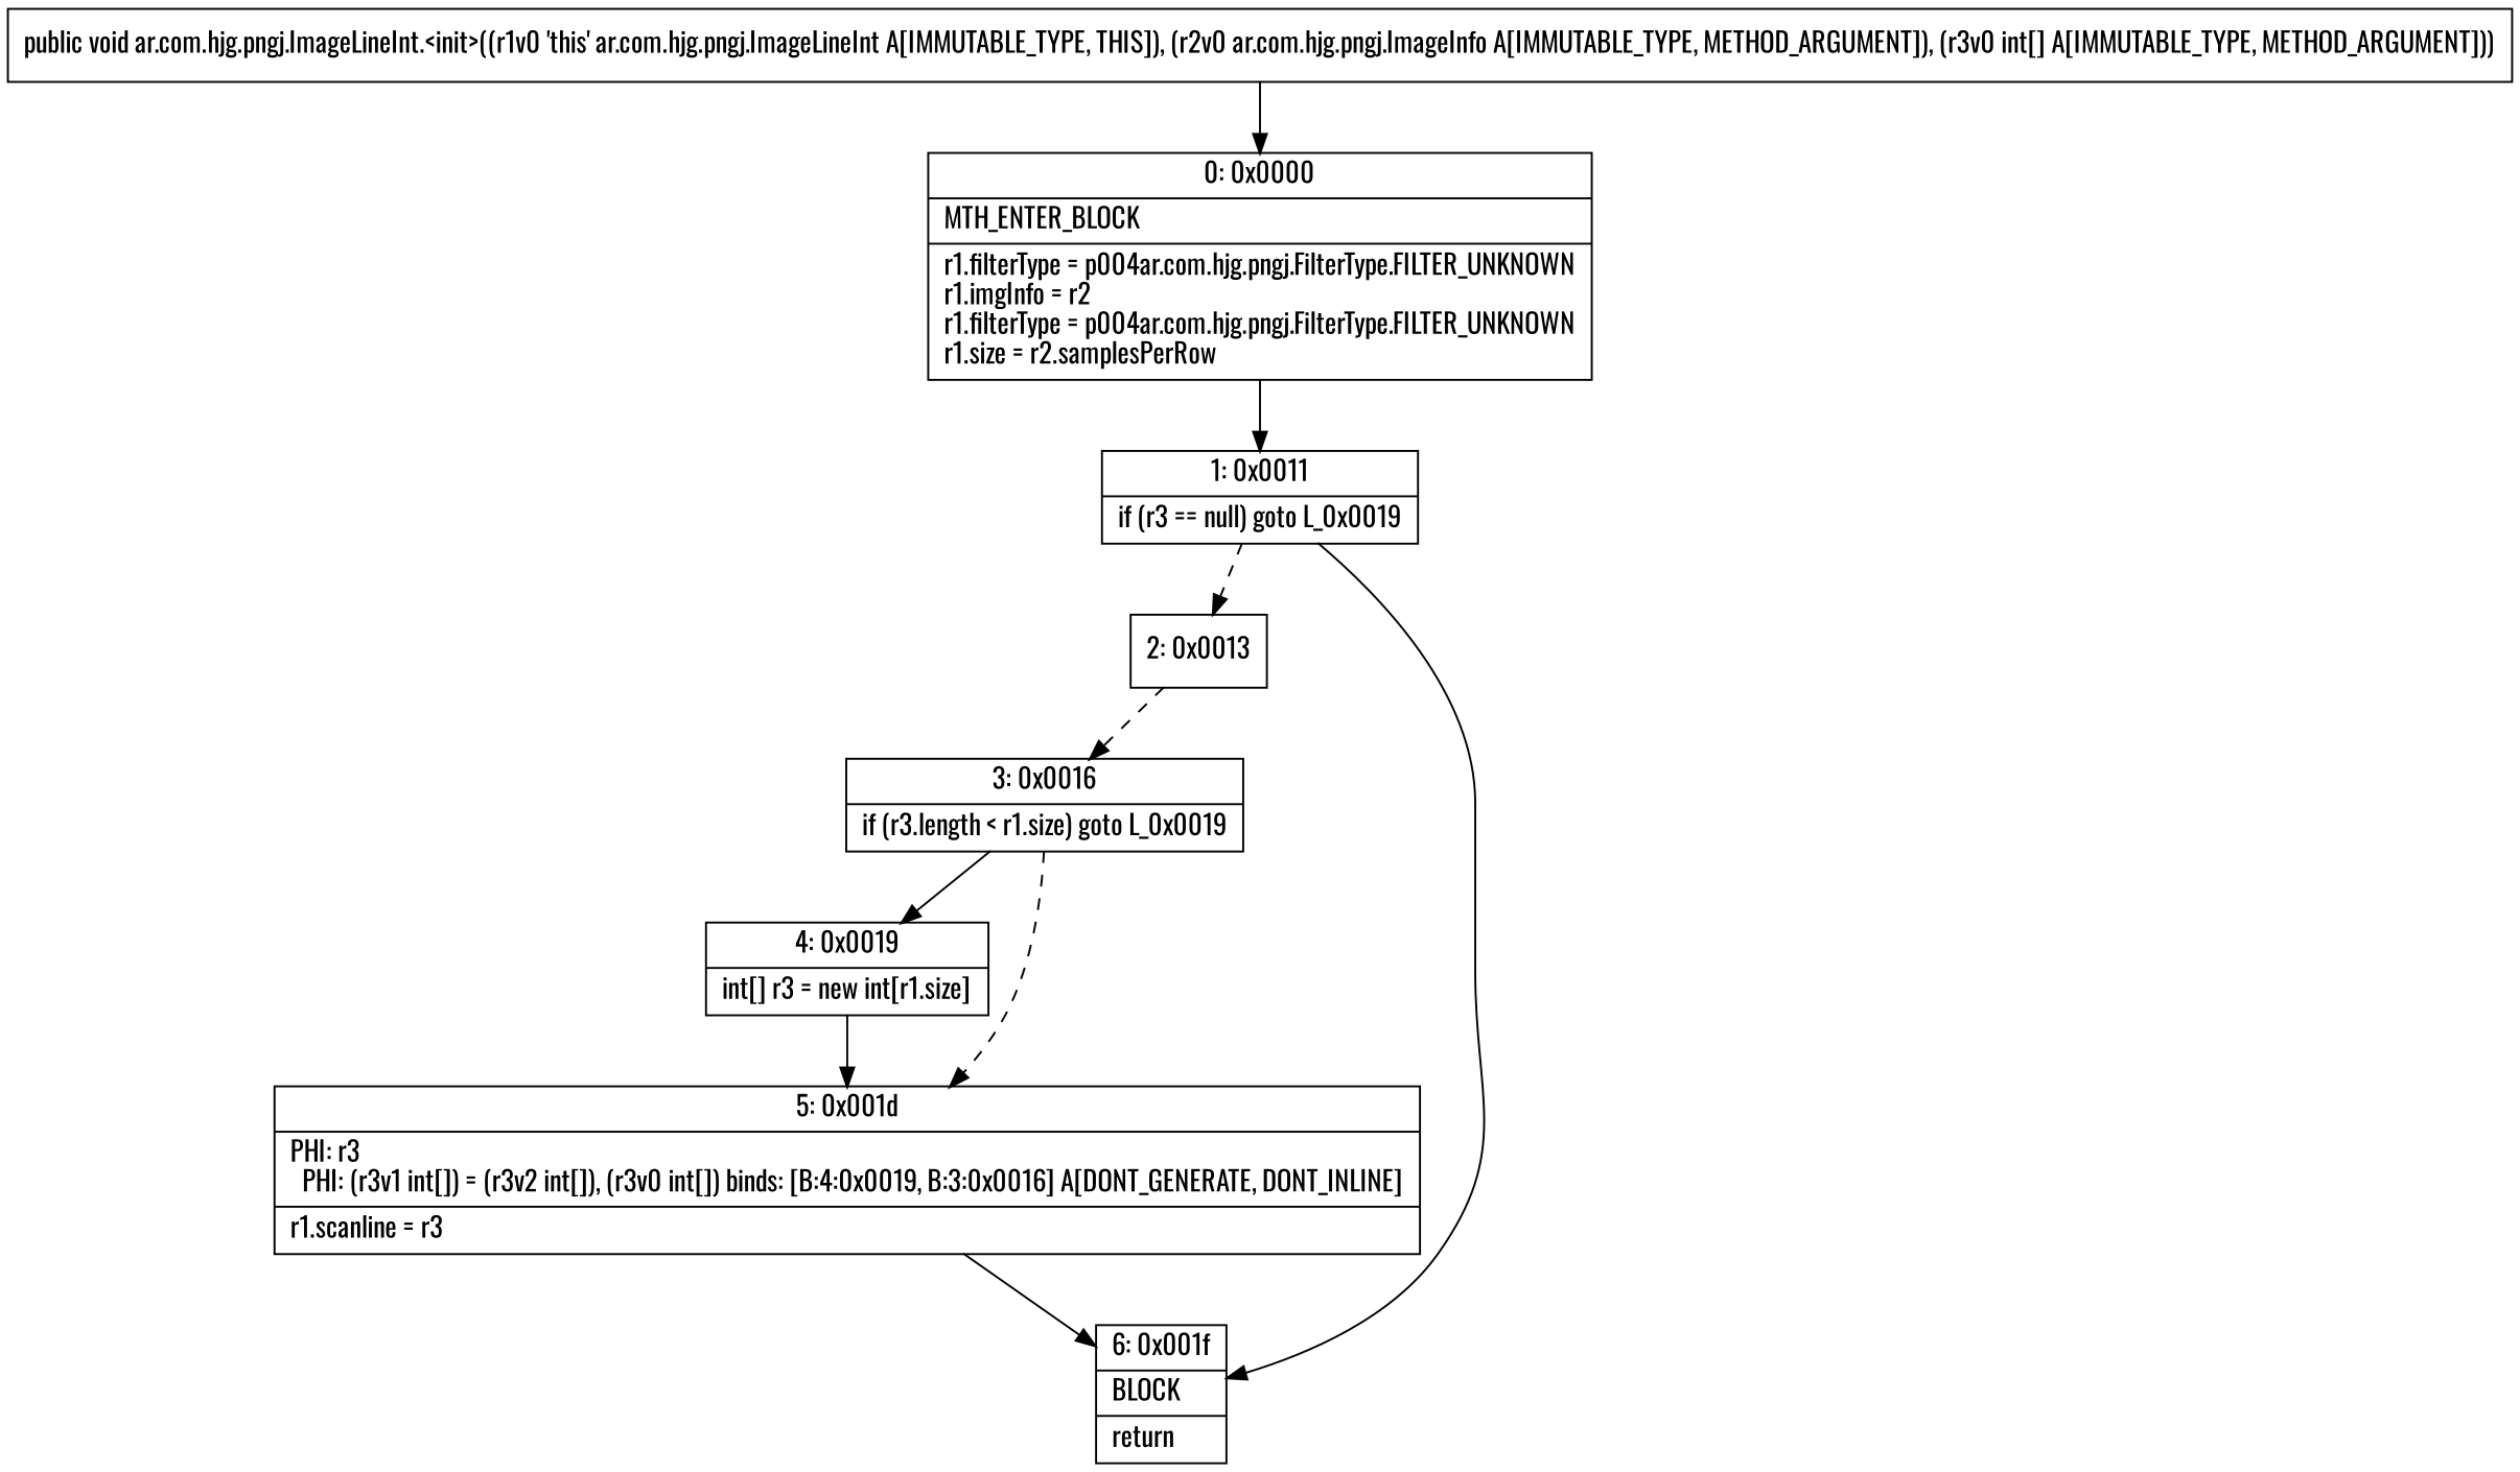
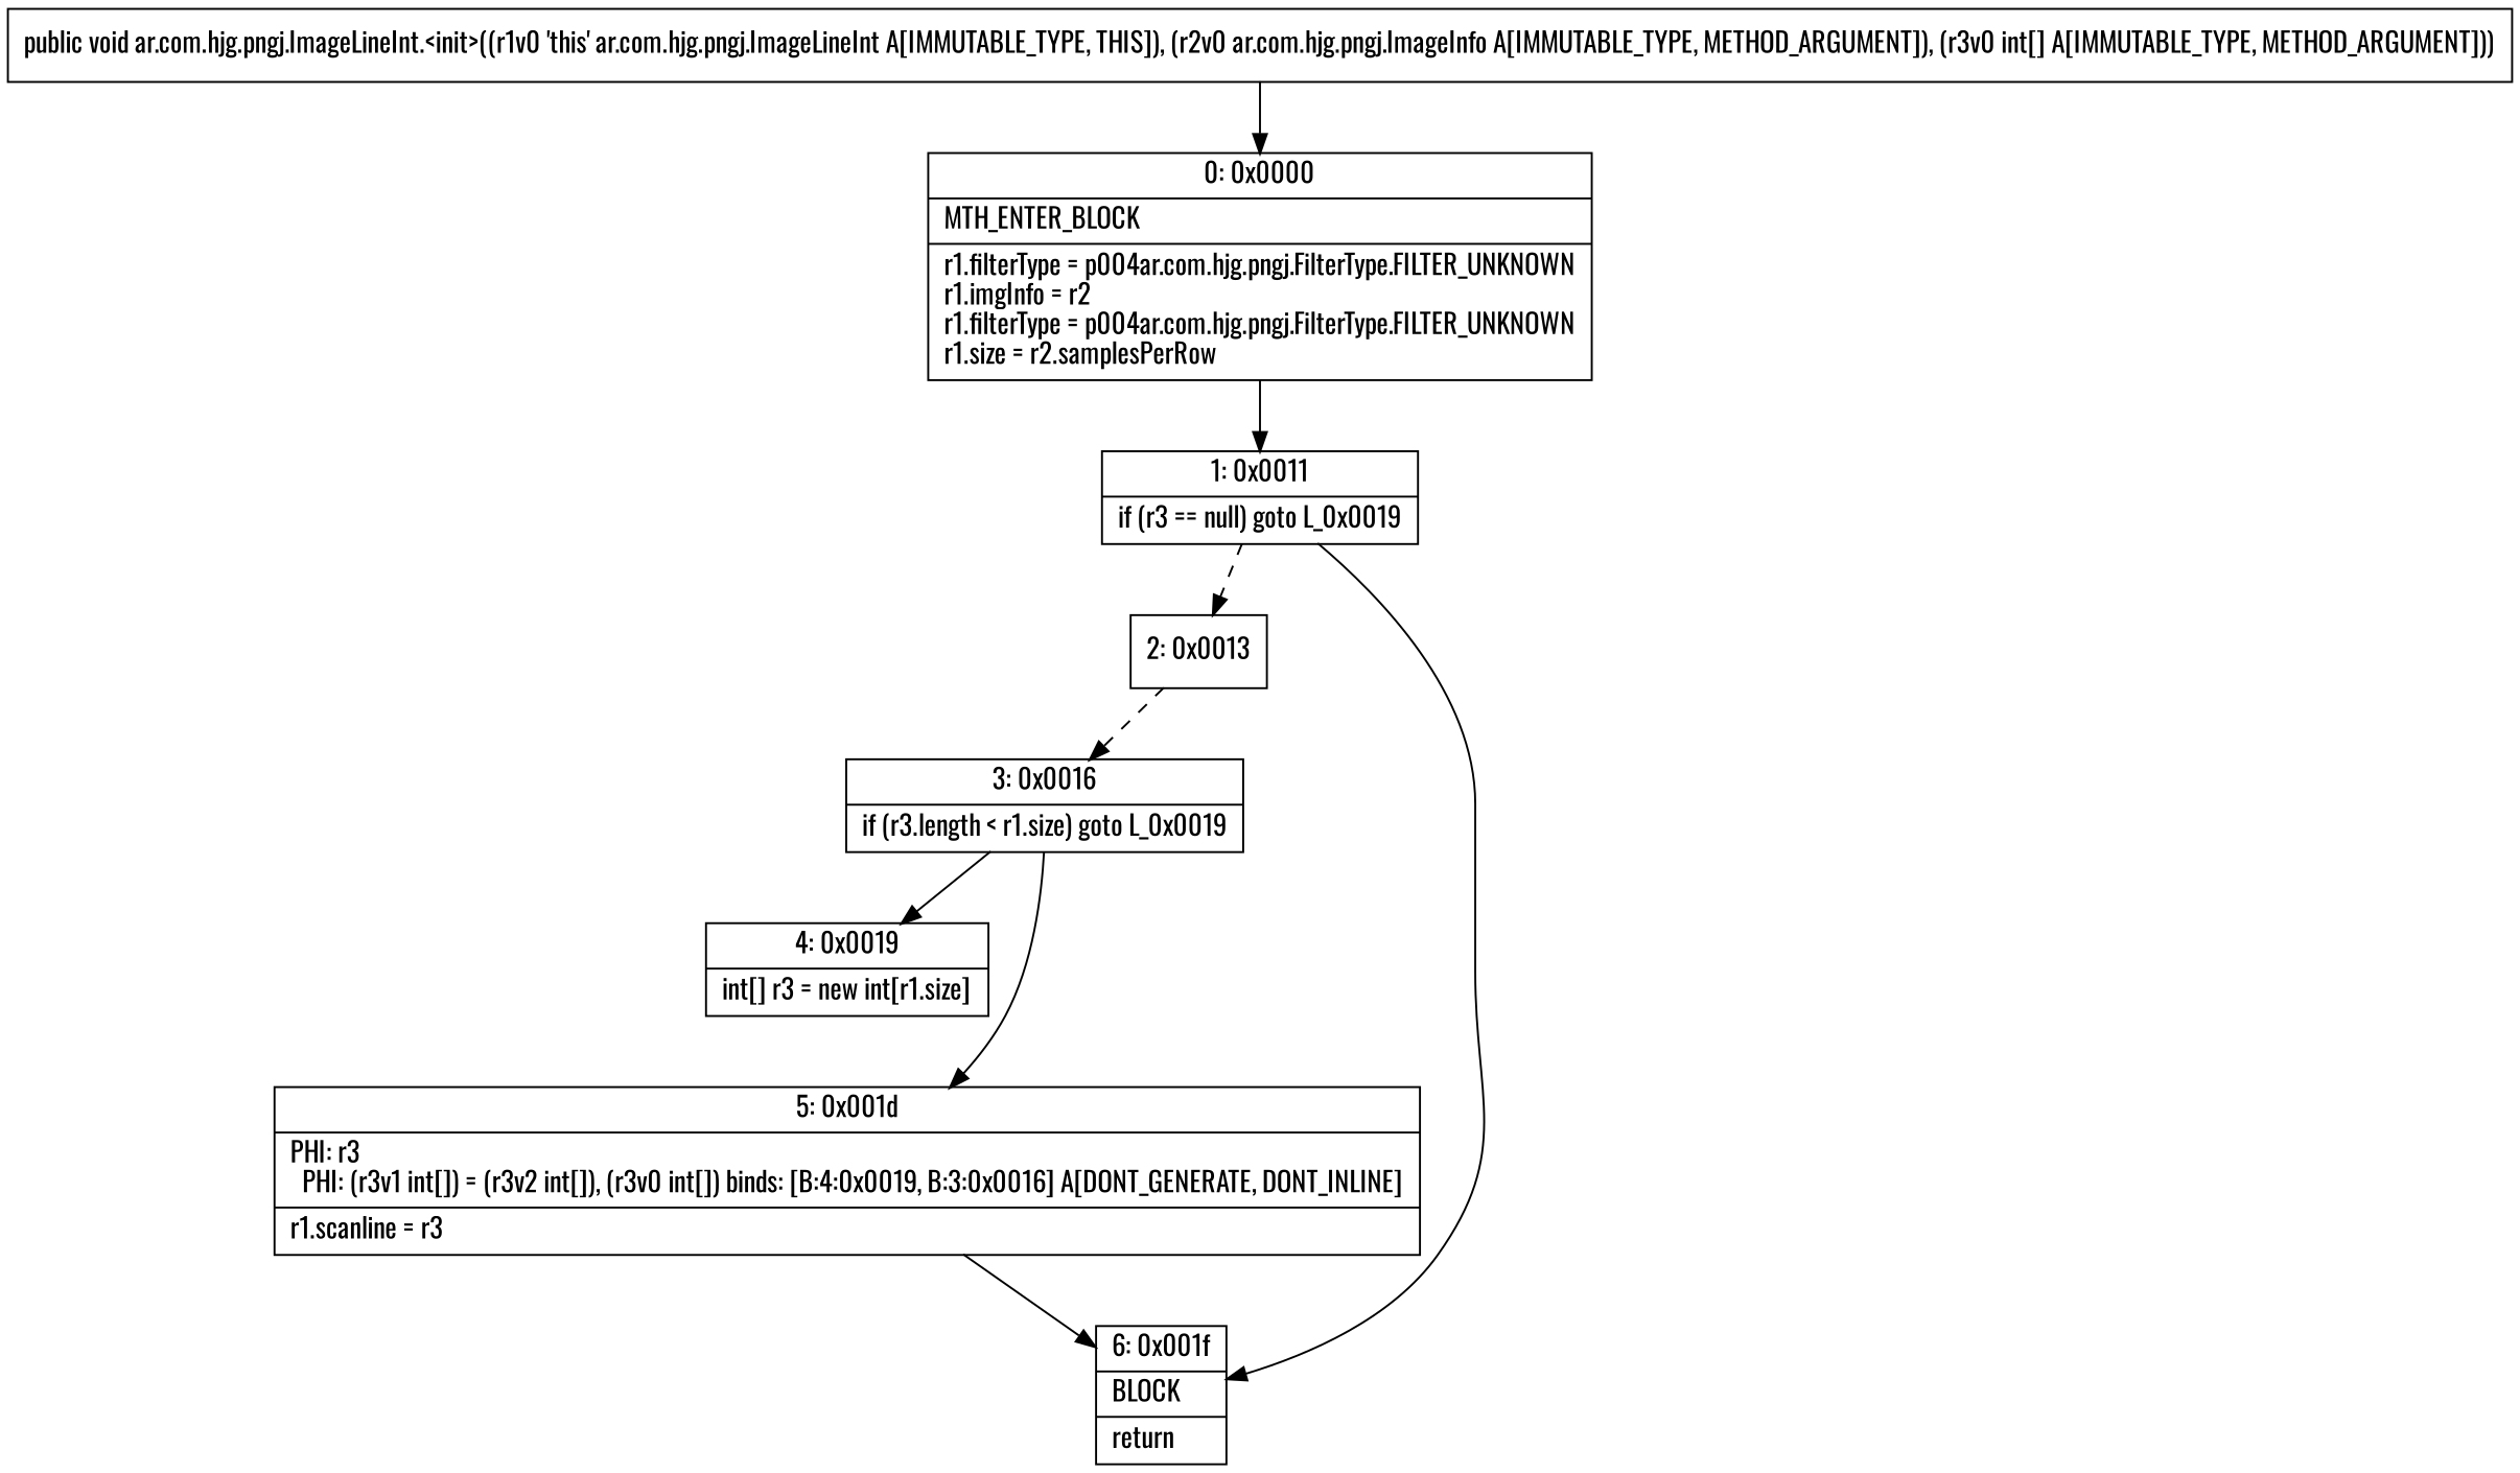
  digraph {
    fontname=Oswald
    node [fontname=Oswald shape=record]
    edge [fontname=Oswald]
    n1 [label="{0\:\ 0x0000|MTH_ENTER_BLOCK\l|r1.filterType = p004ar.com.hjg.pngj.FilterType.FILTER_UNKNOWN\lr1.imgInfo = r2\lr1.filterType = p004ar.com.hjg.pngj.FilterType.FILTER_UNKNOWN\lr1.size = r2.samplesPerRow\l}"]
    n2 [label="{1\:\ 0x0011|if (r3 == null) goto L_0x0019\l}"]
    n3 [label="{2\:\ 0x0013}"]
    n4 [label="{6\:\ 0x001f|BLOCK\l|return\l}"]
    n5 [label="{3\:\ 0x0016|if (r3.length \< r1.size) goto L_0x0019\l}"]
    n6 [label="{4\:\ 0x0019|int[] r3 = new int[r1.size]\l}"]
    n7 [label="{5\:\ 0x001d|PHI: r3 \l  PHI: (r3v1 int[]) = (r3v2 int[]), (r3v0 int[]) binds: [B:4:0x0019, B:3:0x0016] A[DONT_GENERATE, DONT_INLINE]\l|r1.scanline = r3\l}"]
    n8 [label="{public void ar.com.hjg.pngj.ImageLineInt.\<init\>((r1v0 'this' ar.com.hjg.pngj.ImageLineInt A[IMMUTABLE_TYPE, THIS]), (r2v0 ar.com.hjg.pngj.ImageInfo A[IMMUTABLE_TYPE, METHOD_ARGUMENT]), (r3v0 int[] A[IMMUTABLE_TYPE, METHOD_ARGUMENT])) }"]
    n1 -> n2
    n2 -> n3 [style=dashed]
    n2 -> n4
    n3 -> n5 [style=dashed]
    n5 -> n6
-   n5 -> n7 [style=dashed]
-   n6 -> n7
+   n5 -> n7 [style=solid]
    n7 -> n4
    n8 -> n1
  }
